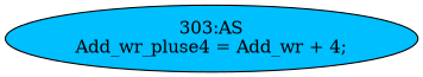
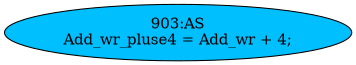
  strict digraph {
    rankdir=LR
-   n1 [ast="<pyverilog.vparser.ast.Assign object at 0x7fbd1c2babd0>" def_var="['Add_wr_pluse4']" fillcolor=deepskyblue label="303:AS\nAdd_wr_pluse4 = Add_wr + 4;" statements="[]" style=filled typ=Assign use_var="['Add_wr']"]
+   n1 [ast="<pyverilog.vparser.ast.Assign object at 0x7fbd1c2babd0>" def_var="['Add_wr_pluse4']" fillcolor=deepskyblue label="903:AS\nAdd_wr_pluse4 = Add_wr + 4;" statements="[]" style=filled typ=Assign use_var="['Add_wr']"]
  }
